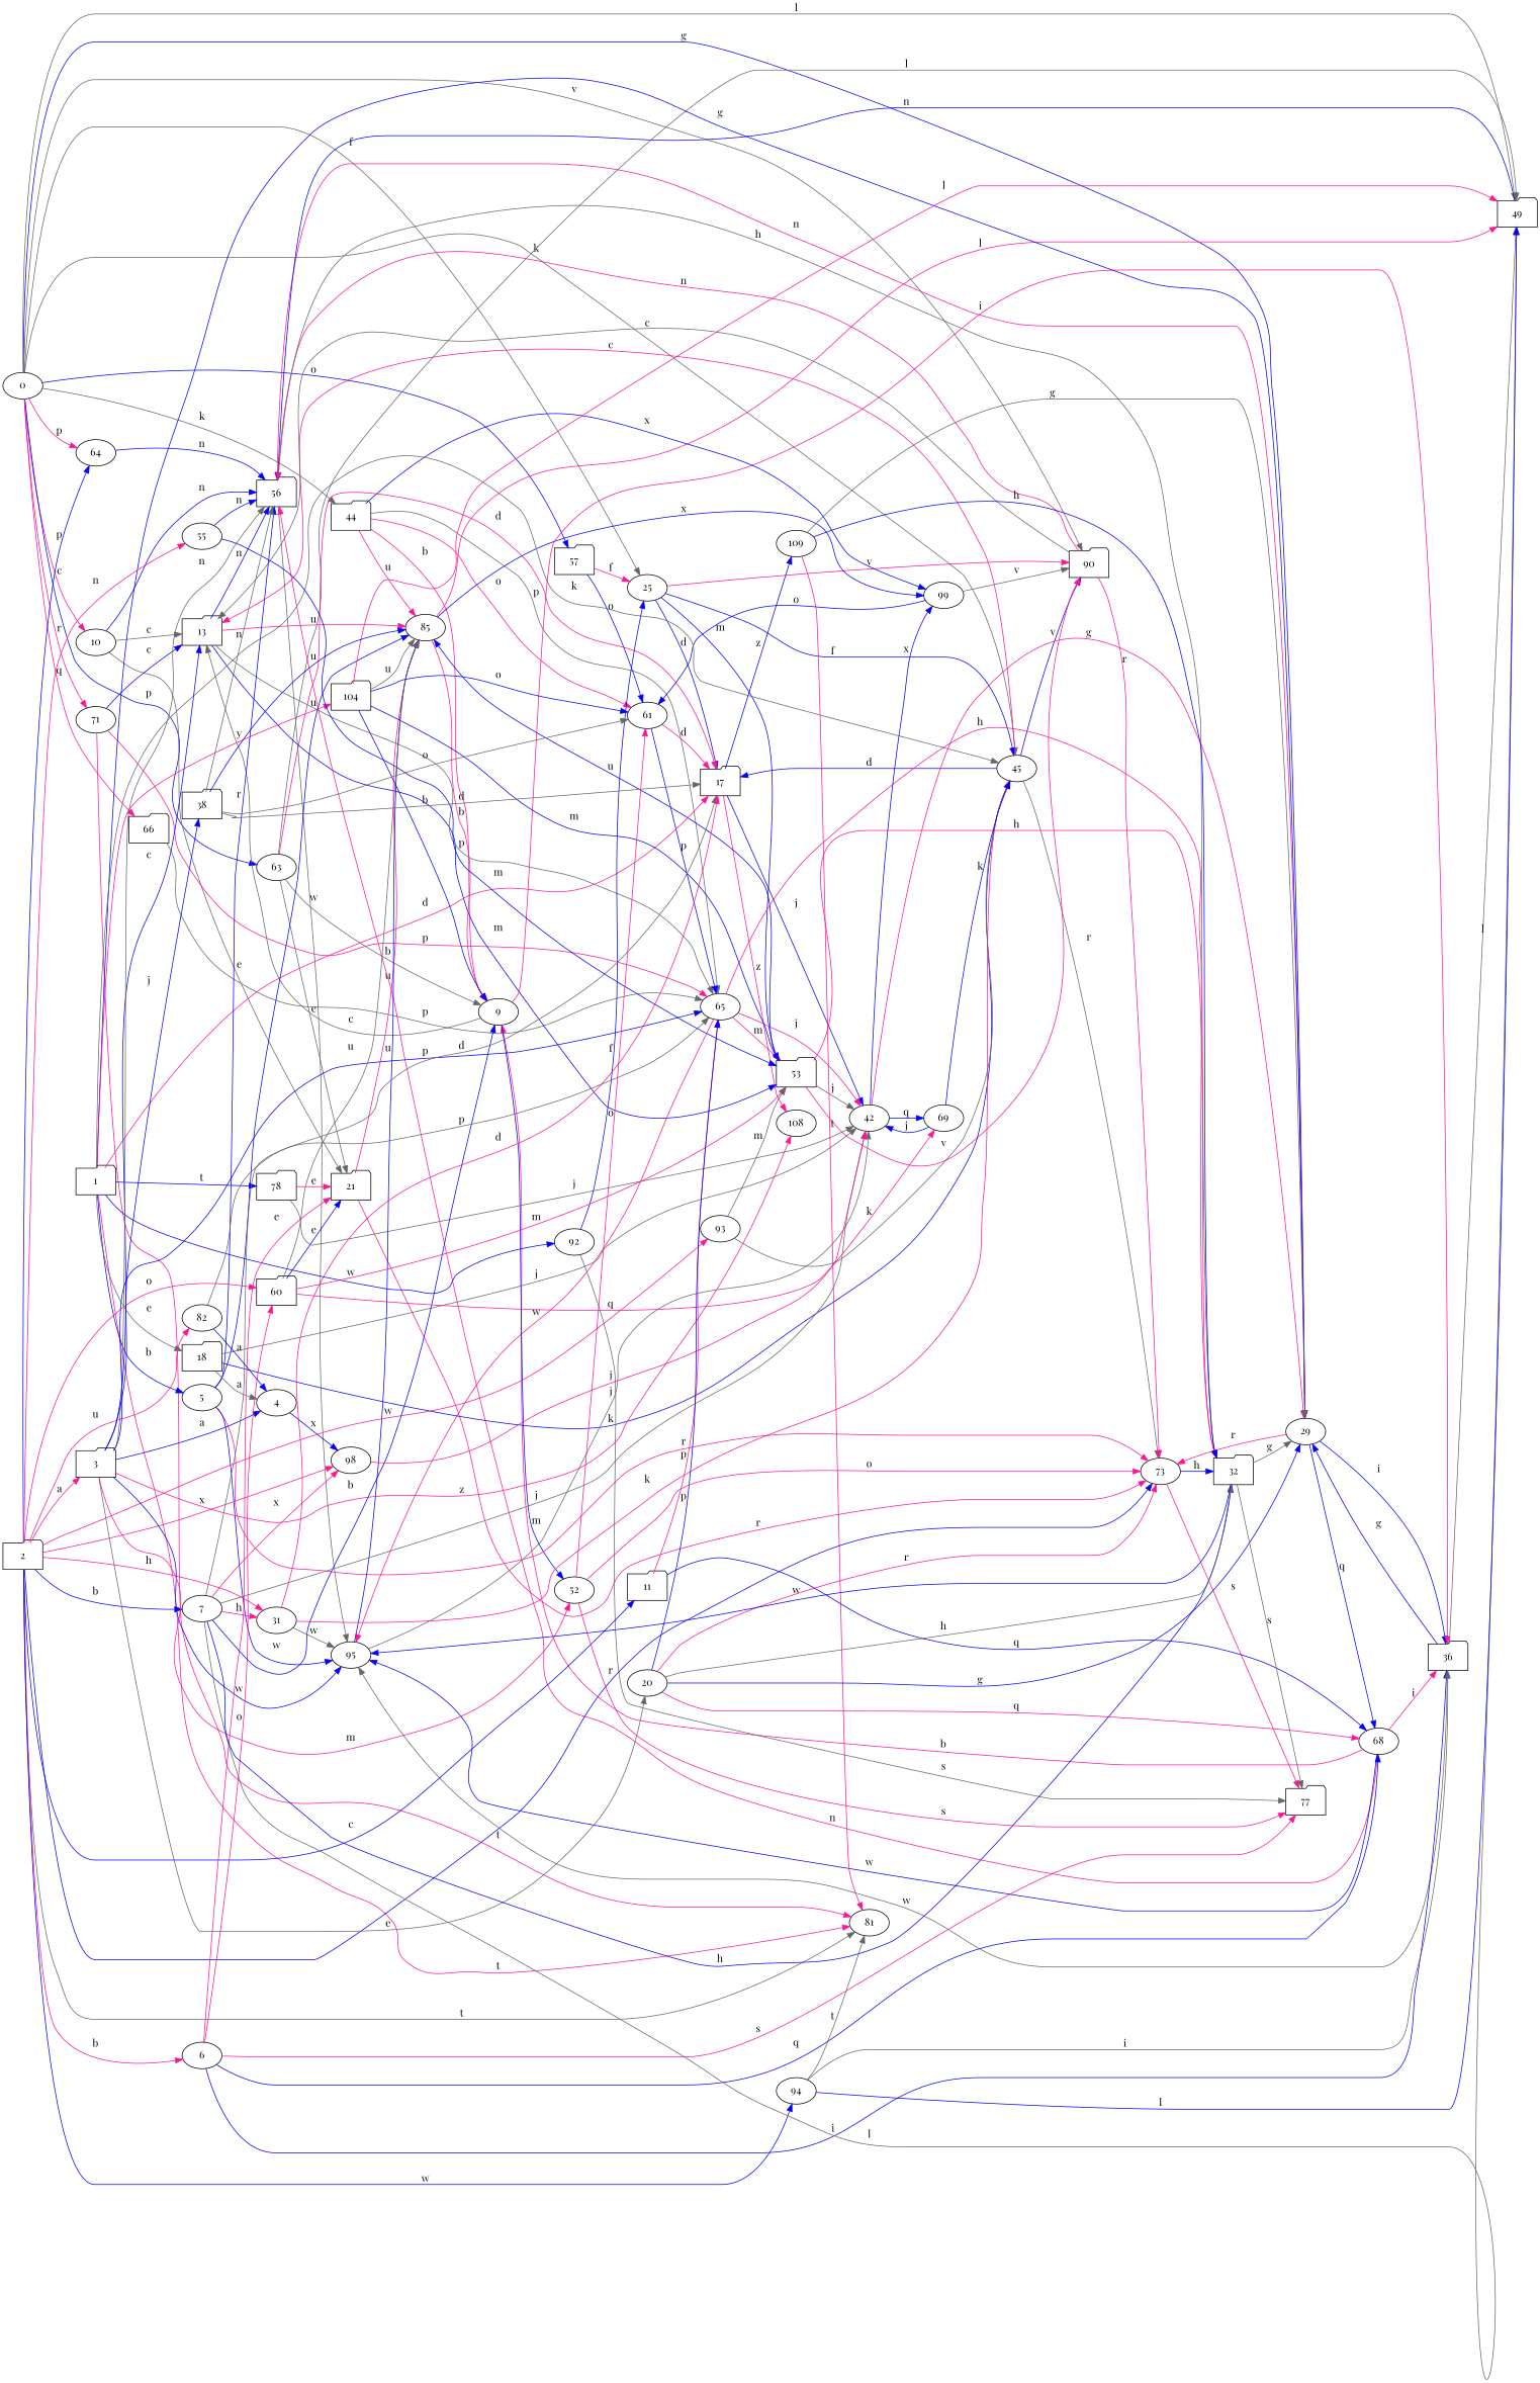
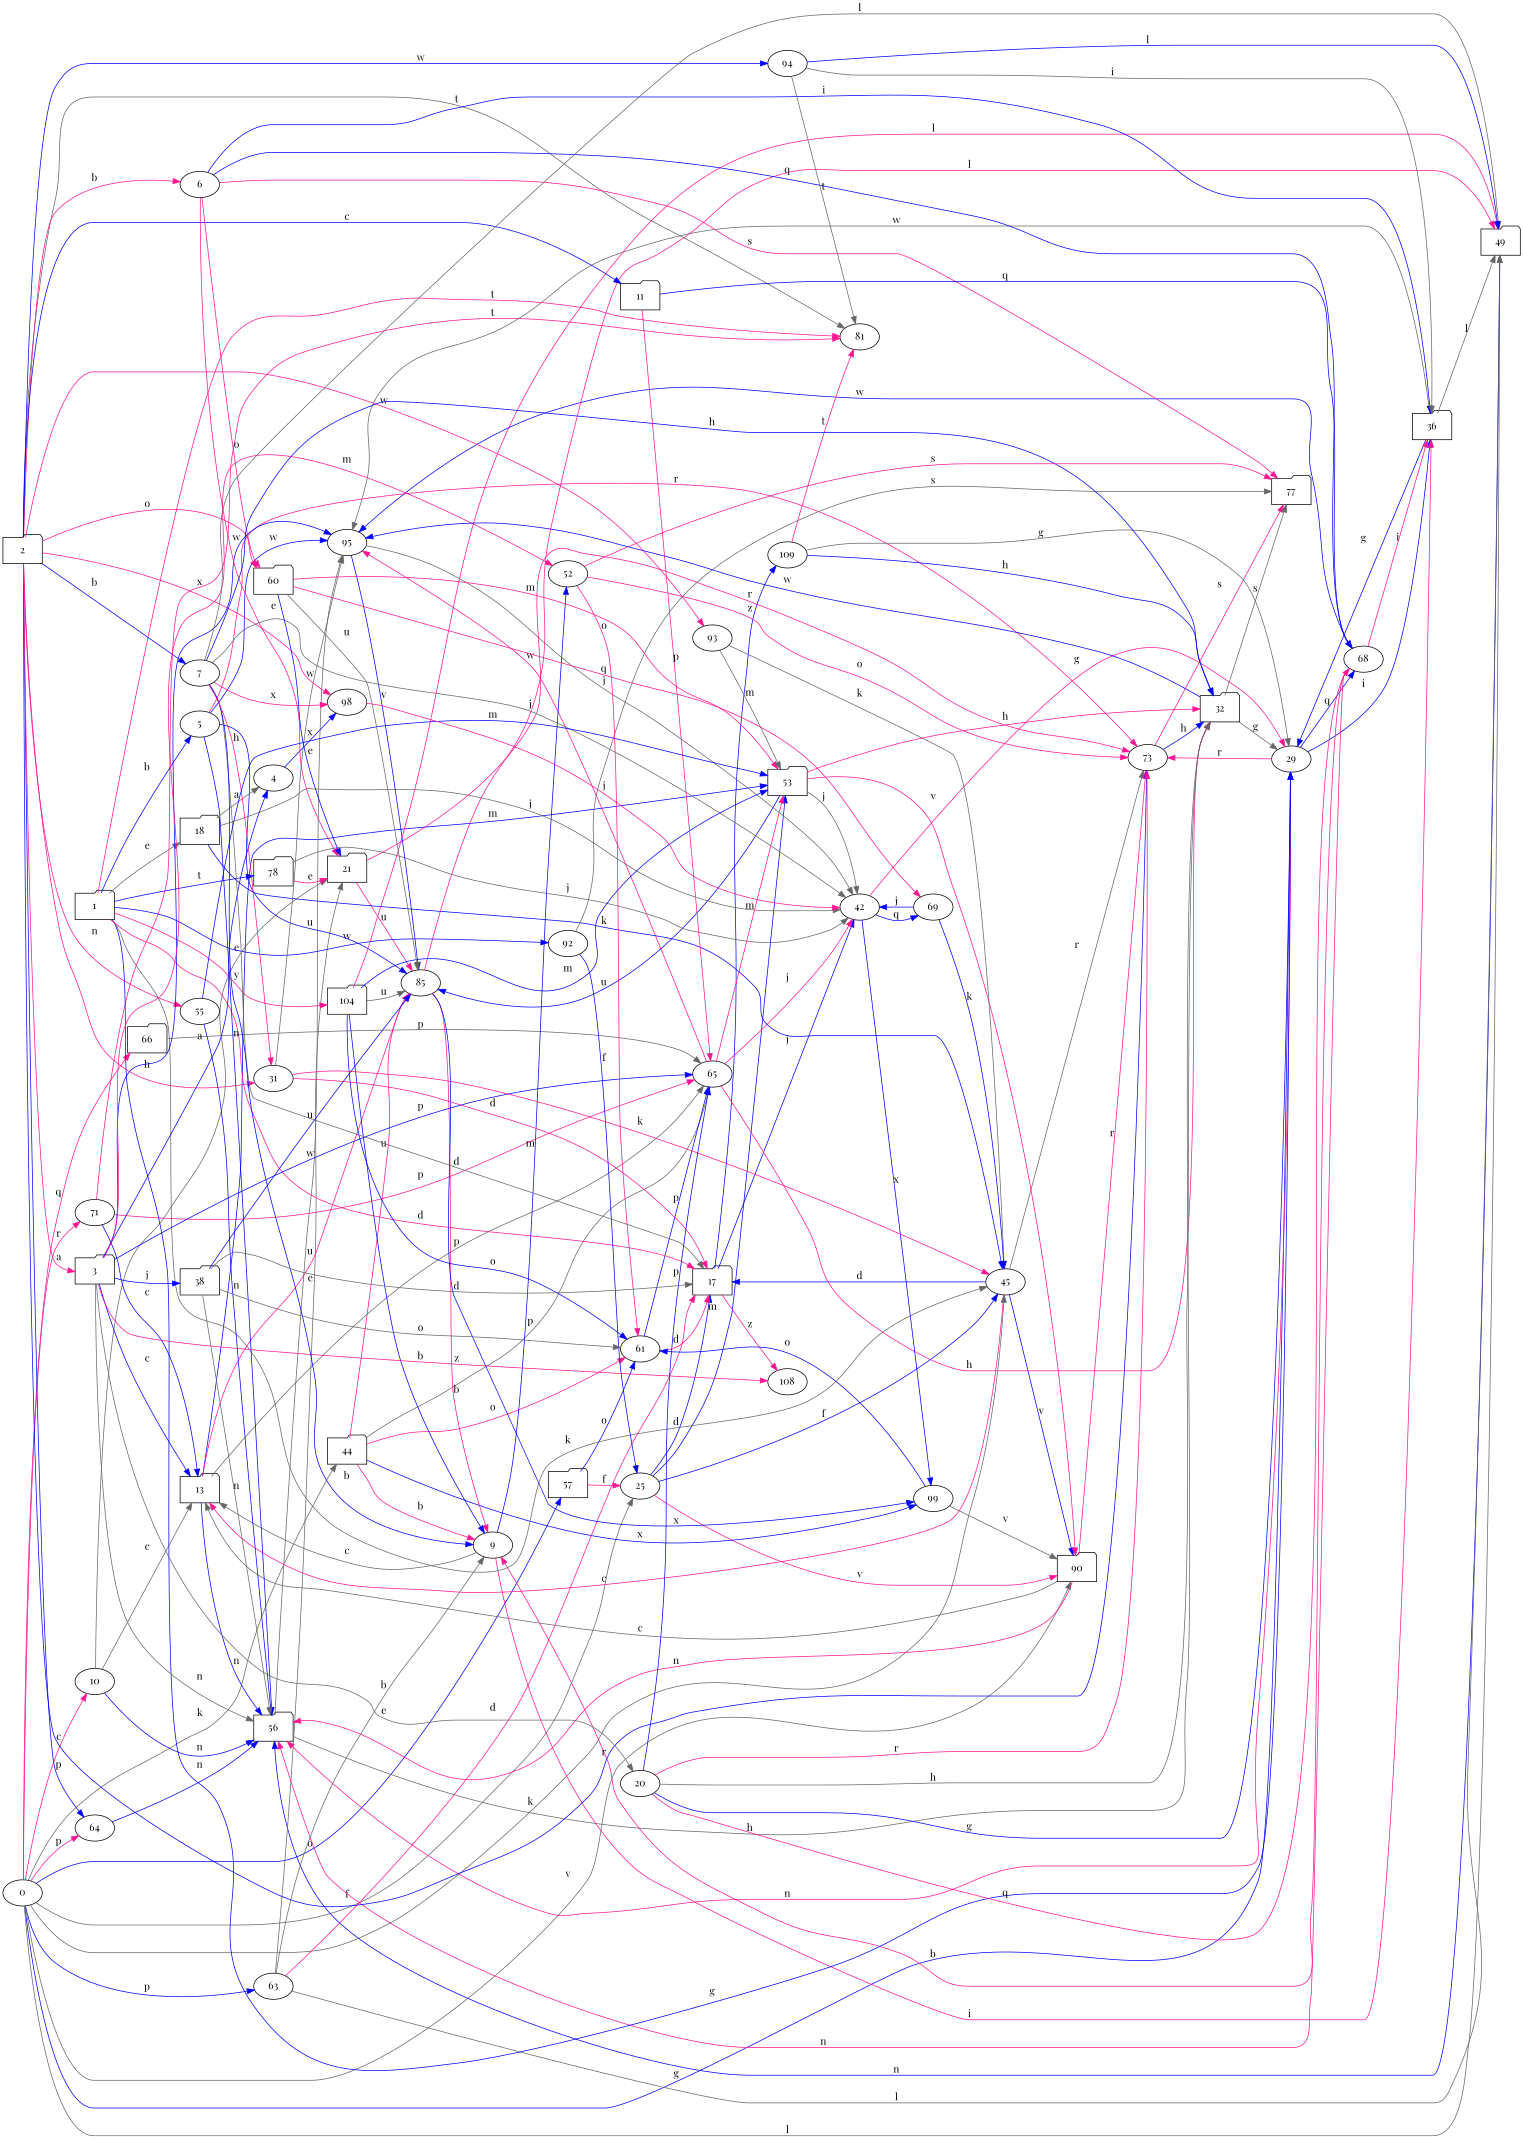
  strict digraph {
    fontname="Playfair Display"
    rankdir=LR
    node [fontname="Playfair Display" shape=ellipse]
    edge [color=blue fontname="Playfair Display"]
    0
    10
    25
    29
    44 [shape=folder]
    45
    49 [shape=folder]
    57 [shape=folder]
    63
    64
    66 [shape=folder]
    71
    90 [shape=folder]
    13 [shape=folder]
    56 [shape=folder]
    21 [shape=folder]
    17 [shape=folder]
    53 [shape=folder]
    73
    36 [shape=folder]
    68
    65
    85
    9
    61
    99
    81
    1 [shape=folder]
    5
    18 [shape=folder]
    78 [shape=folder]
    92
    104 [shape=folder]
    95
    108
    42
    109
    4
    77 [shape=folder]
    2 [shape=folder]
    3 [shape=folder]
    6
    7
    11 [shape=folder]
    31
    55
    60 [shape=folder]
-   82
    93
    94
    98
    20
    38 [shape=folder]
    52
    32 [shape=folder]
    69
    0 -> 10 [color=deeppink label=c]
    0 -> 25 [color=gray40 label=f]
    0 -> 29 [label=g]
    0 -> 44 [color=gray40 label=k]
    0 -> 45 [color=gray40 label=k]
    0 -> 49 [color=gray40 label=l]
    0 -> 57 [label=o]
    0 -> 63 [label=p]
    0 -> 64 [color=deeppink label=p]
    0 -> 66 [color=deeppink label=q]
    0 -> 71 [color=deeppink label=r]
    0 -> 90 [color=gray40 label=v]
    10 -> 13 [color=gray40 label=c]
    10 -> 56 [label=n]
    10 -> 21 [color=gray40 label=e]
    25 -> 45 [label=f]
    25 -> 90 [color=deeppink label=v]
    25 -> 17 [label=d]
    25 -> 53 [label=m]
    29 -> 56 [color=deeppink label=n]
    29 -> 73 [color=deeppink label=r]
    29 -> 36 [label=i]
    29 -> 68 [label=q]
    44 -> 65 [color=gray40 label=p]
    44 -> 85 [color=deeppink label=u]
    44 -> 9 [color=deeppink label=b]
    44 -> 61 [color=deeppink label=o]
    44 -> 99 [label=x]
    45 -> 90 [label=v]
    45 -> 13 [color=deeppink label=c]
    45 -> 17 [label=d]
    45 -> 73 [color=gray40 label=r]
    49 -> 56 [label=n]
    57 -> 25 [color=deeppink label=f]
    57 -> 61 [label=o]
    63 -> 49 [color=gray40 label=l]
    63 -> 21 [color=gray40 label=e]
    63 -> 17 [color=deeppink label=d]
    63 -> 9 [color=gray40 label=b]
    64 -> 56 [label=n]
    66 -> 65 [color=gray40 label=p]
    71 -> 13 [label=c]
    71 -> 65 [color=deeppink label=p]
    71 -> 81 [color=deeppink label=t]
    90 -> 13 [color=gray40 label=c]
    90 -> 56 [color=deeppink label=n]
    90 -> 73 [color=deeppink label=r]
    13 -> 56 [label=n]
    13 -> 53 [label=m]
    13 -> 65 [color=gray40 label=p]
    13 -> 85 [color=deeppink label=u]
    56 -> 95 [color=gray40 label=w]
    56 -> 32 [color=gray40 label=h]
    21 -> 73 [color=deeppink label=r]
    21 -> 85 [color=deeppink label=u]
    17 -> 108 [color=deeppink label=z]
    17 -> 42 [label=j]
    17 -> 109 [label=z]
    53 -> 90 [color=deeppink label=v]
    53 -> 85 [label=u]
    53 -> 42 [color=gray40 label=j]
    53 -> 32 [color=deeppink label=h]
    73 -> 77 [color=deeppink label=s]
    73 -> 32 [label=h]
    36 -> 29 [label=g]
    36 -> 49 [color=gray40 label=l]
    36 -> 95 [color=gray40 label=w]
    68 -> 56 [color=deeppink label=n]
    68 -> 36 [color=deeppink label=i]
    68 -> 9 [color=deeppink label=b]
    68 -> 95 [label=w]
    65 -> 53 [color=deeppink label=m]
    65 -> 95 [color=deeppink label=w]
    65 -> 42 [color=deeppink label=j]
    65 -> 32 [color=deeppink label=h]
    85 -> 49 [color=deeppink label=l]
    85 -> 9 [color=deeppink label=b]
    85 -> 99 [label=x]
    9 -> 13 [color=gray40 label=c]
    9 -> 36 [color=deeppink label=i]
    9 -> 52 [label=m]
    61 -> 17 [color=deeppink label=d]
    61 -> 65 [label=p]
    99 -> 90 [color=gray40 label=v]
    99 -> 61 [label=o]
    1 -> 29 [label=g]
    1 -> 45 [color=gray40 label=k]
    1 -> 17 [color=deeppink label=d]
    1 -> 81 [color=deeppink label=t]
    1 -> 5 [label=b]
    1 -> 18 [color=gray40 label=e]
    1 -> 78 [label=t]
    1 -> 92 [label=w]
    1 -> 104 [color=deeppink label=y]
-   5 -> 56 [label=r]
+   5 -> 56 [label=n]
    5 -> 73 [color=deeppink label=r]
    5 -> 85 [label=u]
    5 -> 95 [label=w]
    18 -> 45 [label=k]
    18 -> 42 [color=gray40 label=j]
    18 -> 4 [color=gray40 label=a]
    78 -> 21 [color=deeppink label=e]
    78 -> 42 [color=gray40 label=j]
    92 -> 25 [label=f]
    92 -> 77 [color=gray40 label=s]
    104 -> 49 [color=deeppink label=l]
    104 -> 53 [label=m]
    104 -> 85 [color=gray40 label=u]
    104 -> 9 [label=b]
    104 -> 61 [label=o]
-   95 -> 85 [label=u]
+   95 -> 85 [label=v]
    95 -> 42 [color=gray40 label=j]
    42 -> 29 [color=deeppink label=g]
    42 -> 99 [label=x]
    42 -> 69 [label=q]
    109 -> 29 [color=gray40 label=g]
    109 -> 81 [color=deeppink label=t]
    109 -> 32 [label=h]
    4 -> 98 [label=x]
    2 -> 64 [label=p]
    2 -> 73 [label=r]
    2 -> 81 [color=gray40 label=t]
    2 -> 3 [color=deeppink label=a]
    2 -> 6 [color=deeppink label=b]
    2 -> 7 [label=b]
    2 -> 11 [label=c]
    2 -> 31 [color=deeppink label=h]
    2 -> 55 [color=deeppink label=n]
    2 -> 60 [color=deeppink label=o]
-   2 -> 82 [color=deeppink label=u]
    2 -> 93 [color=deeppink label=w]
    2 -> 94 [label=w]
    2 -> 98 [color=deeppink label=x]
    3 -> 13 [label=c]
    3 -> 56 [color=gray40 label=n]
    3 -> 65 [label=p]
    3 -> 95 [label=w]
    3 -> 108 [color=deeppink label=z]
    3 -> 4 [label=a]
    3 -> 20 [color=gray40 label=e]
    3 -> 38 [label=j]
    3 -> 52 [color=deeppink label=m]
    6 -> 21 [color=deeppink label=e]
    6 -> 36 [label=i]
    6 -> 68 [label=q]
    6 -> 77 [color=deeppink label=s]
    6 -> 60 [color=deeppink label=o]
    7 -> 49 [color=gray40 label=l]
    7 -> 17 [color=gray40 label=d]
    7 -> 9 [label=b]
    7 -> 42 [color=gray40 label=j]
    7 -> 31 [color=deeppink label=h]
    7 -> 98 [color=deeppink label=x]
    7 -> 32 [label=h]
    11 -> 68 [label=q]
    11 -> 65 [color=deeppink label=p]
    31 -> 45 [color=deeppink label=k]
    31 -> 17 [color=deeppink label=d]
    31 -> 95 [color=gray40 label=w]
    55 -> 56 [label=n]
    55 -> 53 [label=m]
    60 -> 21 [label=e]
    60 -> 53 [color=deeppink label=m]
    60 -> 85 [color=gray40 label=u]
    60 -> 69 [color=deeppink label=q]
-   82 -> 65 [color=gray40 label=p]
-   82 -> 4 [label=a]
    93 -> 45 [color=gray40 label=k]
    93 -> 53 [color=gray40 label=m]
    94 -> 49 [label=l]
    94 -> 36 [color=gray40 label=i]
    94 -> 81 [color=gray40 label=t]
    98 -> 42 [color=deeppink label=j]
    20 -> 29 [label=g]
    20 -> 73 [color=deeppink label=r]
    20 -> 68 [color=deeppink label=q]
    20 -> 65 [label=p]
    20 -> 32 [color=gray40 label=h]
    38 -> 56 [color=gray40 label=n]
    38 -> 17 [color=gray40 label=d]
    38 -> 85 [label=u]
    38 -> 61 [color=gray40 label=o]
    52 -> 73 [color=deeppink label=o]
    52 -> 61 [color=deeppink label=o]
    52 -> 77 [color=deeppink label=s]
    32 -> 29 [color=gray40 label=g]
    32 -> 95 [label=w]
    32 -> 77 [color=gray40 label=s]
    69 -> 45 [label=k]
    69 -> 42 [label=j]
  }
